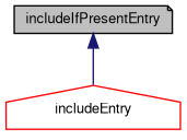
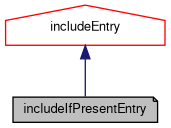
  digraph {
    node [fontname=FreeSans fontsize=10]
    n1 [color=black fillcolor=grey75 fontcolor=black height=0.2 label=includeIfPresentEntry shape=note style=filled width=0.4]
    n2 [color=red height=0.2 label=includeEntry shape=house width=0.4]
-   n1 -> n2 [color=midnightblue dir=back fontname=FreeSans fontsize=10 labelfontname=FreeSans labelfontsize=10 style=solid]
+   n2 -> n1 [color=midnightblue dir=back fontname=FreeSans fontsize=10 labelfontname=FreeSans labelfontsize=10 style=solid]
  }
